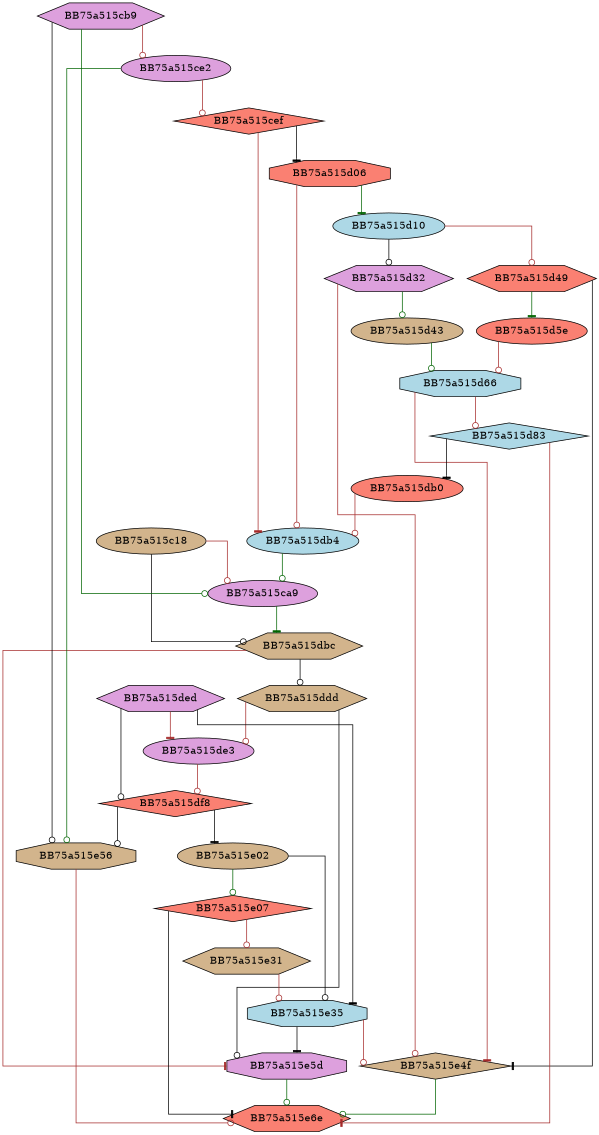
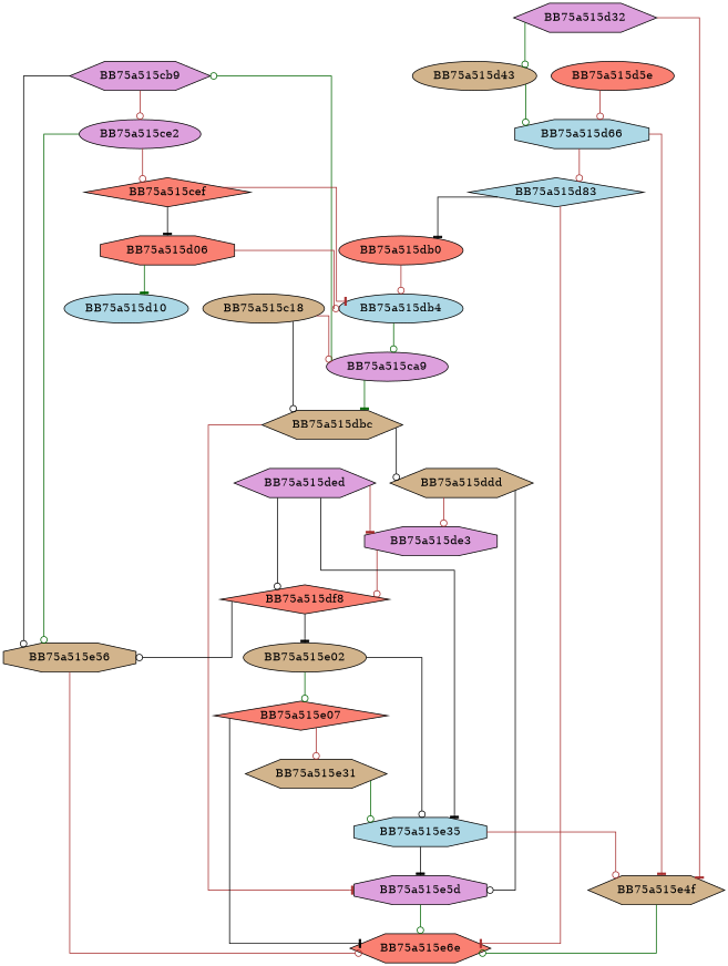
  digraph {
    splines=ortho
    node [fillcolor=tan shape=ellipse style=filled]
    edge [arrowhead=odot color=brown]
    BB75a515dbc [shape=hexagon]
    BB75a515c18
    BB75a515ca9 [fillcolor=plum]
    BB75a515e5d [fillcolor=plum shape=octagon]
    BB75a515ddd [shape=hexagon]
    BB75a515cb9 [fillcolor=plum shape=hexagon]
    BB75a515e6e [fillcolor=salmon shape=hexagon]
-   BB75a515de3 [fillcolor=plum]
+   BB75a515de3 [fillcolor=plum shape=octagon]
    BB75a515e56 [shape=octagon]
    BB75a515ce2 [fillcolor=plum]
    BB75a515cef [fillcolor=salmon shape=diamond]
    BB75a515db4 [fillcolor=lightblue]
    BB75a515d06 [fillcolor=salmon shape=octagon]
    BB75a515d10 [fillcolor=lightblue]
-   BB75a515d49 [fillcolor=salmon shape=hexagon]
    BB75a515d32 [fillcolor=plum shape=hexagon]
-   BB75a515e4f [shape=diamond]
+   BB75a515e4f [shape=hexagon]
    BB75a515d5e [fillcolor=salmon]
    BB75a515d43
    BB75a515d66 [fillcolor=lightblue shape=octagon]
    BB75a515d83 [fillcolor=lightblue shape=diamond]
    BB75a515db0 [fillcolor=salmon]
    BB75a515df8 [fillcolor=salmon shape=diamond]
    BB75a515e02
    BB75a515ded [fillcolor=plum shape=hexagon]
    BB75a515e35 [fillcolor=lightblue shape=octagon]
    BB75a515e07 [fillcolor=salmon shape=diamond]
    BB75a515e31 [shape=hexagon]
    BB75a515dbc -> BB75a515e5d [arrowhead=tee]
    BB75a515dbc -> BB75a515ddd [color=black]
    BB75a515c18 -> BB75a515dbc [color=black]
    BB75a515c18 -> BB75a515ca9
    BB75a515ca9 -> BB75a515dbc [arrowhead=tee color=darkgreen]
-   BB75a515cb9 -> BB75a515ca9 [color=darkgreen]
+   BB75a515ca9 -> BB75a515cb9 [color=darkgreen]
    BB75a515e5d -> BB75a515e6e [color=darkgreen]
    BB75a515ddd -> BB75a515e5d [color=black]
    BB75a515ddd -> BB75a515de3
    BB75a515cb9 -> BB75a515e56 [color=black]
    BB75a515cb9 -> BB75a515ce2
    BB75a515de3 -> BB75a515df8
    BB75a515e56 -> BB75a515e6e
    BB75a515ce2 -> BB75a515e56 [color=darkgreen]
    BB75a515ce2 -> BB75a515cef
    BB75a515cef -> BB75a515db4 [arrowhead=tee]
    BB75a515cef -> BB75a515d06 [arrowhead=tee color=black]
    BB75a515db4 -> BB75a515ca9 [color=darkgreen]
    BB75a515d06 -> BB75a515db4
    BB75a515d06 -> BB75a515d10 [arrowhead=tee color=darkgreen]
-   BB75a515d10 -> BB75a515d49
-   BB75a515d10 -> BB75a515d32 [color=black]
-   BB75a515d49 -> BB75a515e4f [arrowhead=tee color=black]
-   BB75a515d49 -> BB75a515d5e [arrowhead=tee color=darkgreen]
-   BB75a515d32 -> BB75a515e4f
+   BB75a515d32 -> BB75a515e4f [arrowhead=tee]
    BB75a515d32 -> BB75a515d43 [color=darkgreen]
    BB75a515e4f -> BB75a515e6e [color=darkgreen]
    BB75a515d5e -> BB75a515d66
    BB75a515d43 -> BB75a515d66 [color=darkgreen]
    BB75a515d66 -> BB75a515e4f [arrowhead=tee]
    BB75a515d66 -> BB75a515d83
    BB75a515d83 -> BB75a515e6e [arrowhead=tee]
    BB75a515d83 -> BB75a515db0 [arrowhead=tee color=black]
    BB75a515db0 -> BB75a515db4
    BB75a515df8 -> BB75a515e56 [color=black]
    BB75a515df8 -> BB75a515e02 [arrowhead=tee color=black]
    BB75a515e02 -> BB75a515e35 [color=black]
    BB75a515e02 -> BB75a515e07 [color=darkgreen]
    BB75a515ded -> BB75a515de3 [arrowhead=tee]
    BB75a515ded -> BB75a515df8 [color=black]
    BB75a515ded -> BB75a515e35 [arrowhead=tee color=black]
    BB75a515e35 -> BB75a515e5d [arrowhead=tee color=black]
    BB75a515e35 -> BB75a515e4f
    BB75a515e07 -> BB75a515e6e [arrowhead=tee color=black]
    BB75a515e07 -> BB75a515e31
-   BB75a515e31 -> BB75a515e35
+   BB75a515e31 -> BB75a515e35 [color=darkgreen]
  }
